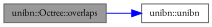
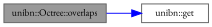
  digraph {
    rankdir=LR
    fontname="EB Garamond"
    node [fontname="EB Garamond" fontsize=10 shape=box style=filled]
    n1 [color=gray40 fillcolor=grey60 fontcolor=black height=0.2 label="unibn::Octree::overlaps" width=0.4]
-   n2 [color=grey40 fillcolor=white height=0.2 label="unibn::unibn" width=0.4]
+   n2 [color=grey40 fillcolor=white height=0.2 label="unibn::get" width=0.4]
    n1 -> n2 [color=blue fontname="EB Garamond" fontsize=10 labelfontname=Helvetica labelfontsize=10 style=solid]
  }
